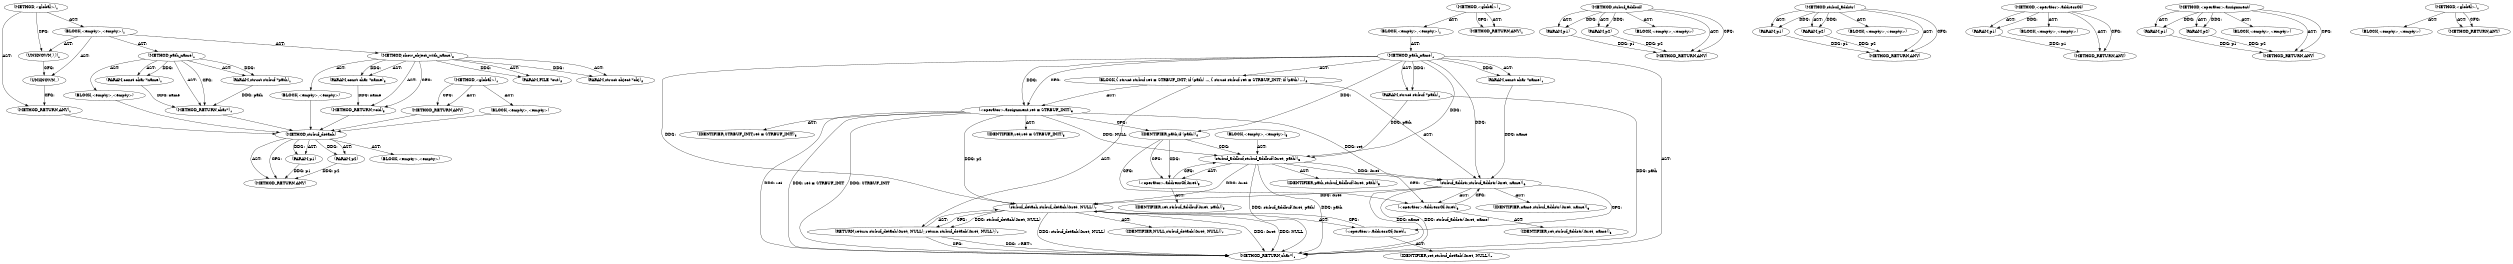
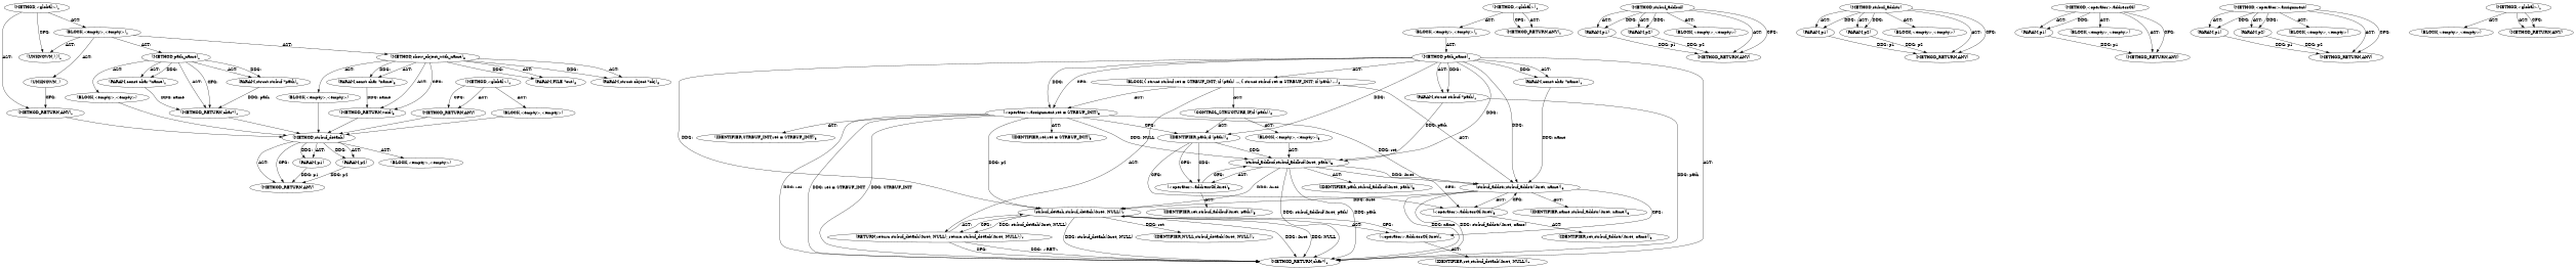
  digraph {
    fontname="DejaVu Serif"
    node [fontname="DejaVu Serif"]
    edge [fontname="DejaVu Serif"]
    n1 [label=<(METHOD,strbuf_detach)>]
    n2 [label=<(PARAM,p1)>]
    n3 [label=<(PARAM,p2)>]
    n4 [label=<(BLOCK,&lt;empty&gt;,&lt;empty&gt;)>]
    n5 [label=<(METHOD_RETURN,ANY)>]
    n6 [label=<(METHOD,&lt;global&gt;)<SUB>1</SUB>>]
    n7 [label=<(BLOCK,&lt;empty&gt;,&lt;empty&gt;)<SUB>1</SUB>>]
    n8 [label=<(METHOD_RETURN,ANY)<SUB>1</SUB>>]
    n9 [label=<(METHOD,path_name)<SUB>1</SUB>>]
    n10 [label=<(PARAM,struct strbuf *path)<SUB>1</SUB>>]
    n11 [label=<(PARAM,const char *name)<SUB>1</SUB>>]
    n12 [label=<(BLOCK,{ 	struct strbuf ret = STRBUF_INIT; 	if (path) ...,{ 	struct strbuf ret = STRBUF_INIT; 	if (path) ...)<SUB>2</SUB>>]
    n13 [label=<(&lt;operator&gt;.assignment,ret = STRBUF_INIT)<SUB>3</SUB>>]
    n14 [label=<(IDENTIFIER,path,if (path))<SUB>4</SUB>>]
    n15 [label=<(strbuf_addbuf,strbuf_addbuf(&amp;ret, path))<SUB>5</SUB>>]
    n16 [label=<(strbuf_addstr,strbuf_addstr(&amp;ret, name))<SUB>6</SUB>>]
    n17 [label=<(strbuf_detach,strbuf_detach(&amp;ret, NULL))<SUB>7</SUB>>]
    n18 [label=<(METHOD_RETURN,char*)<SUB>1</SUB>>]
+   n19 [label=<(CONTROL_STRUCTURE,IF,if (path))<SUB>4</SUB>>]
    n20 [label=<(RETURN,return strbuf_detach(&amp;ret, NULL);,return strbuf_detach(&amp;ret, NULL);)<SUB>7</SUB>>]
    n21 [label=<(IDENTIFIER,ret,ret = STRBUF_INIT)<SUB>3</SUB>>]
    n22 [label=<(IDENTIFIER,STRBUF_INIT,ret = STRBUF_INIT)<SUB>3</SUB>>]
    n23 [label=<(&lt;operator&gt;.addressOf,&amp;ret)<SUB>5</SUB>>]
    n24 [label=<(&lt;operator&gt;.addressOf,&amp;ret)<SUB>6</SUB>>]
    n25 [label=<(IDENTIFIER,path,strbuf_addbuf(&amp;ret, path))<SUB>5</SUB>>]
    n26 [label=<(IDENTIFIER,name,strbuf_addstr(&amp;ret, name))<SUB>6</SUB>>]
    n27 [label=<(&lt;operator&gt;.addressOf,&amp;ret)<SUB>7</SUB>>]
    n28 [label=<(IDENTIFIER,NULL,strbuf_detach(&amp;ret, NULL))<SUB>7</SUB>>]
    n29 [label=<(BLOCK,&lt;empty&gt;,&lt;empty&gt;)<SUB>5</SUB>>]
    n30 [label=<(IDENTIFIER,ret,strbuf_addbuf(&amp;ret, path))<SUB>5</SUB>>]
    n31 [label=<(IDENTIFIER,ret,strbuf_addstr(&amp;ret, name))<SUB>6</SUB>>]
    n32 [label=<(IDENTIFIER,ret,strbuf_detach(&amp;ret, NULL))<SUB>7</SUB>>]
    n33 [label=<(METHOD,strbuf_addbuf)>]
    n34 [label=<(PARAM,p1)>]
    n35 [label=<(PARAM,p2)>]
    n36 [label=<(BLOCK,&lt;empty&gt;,&lt;empty&gt;)>]
    n37 [label=<(METHOD_RETURN,ANY)>]
    n38 [label=<(METHOD,strbuf_addstr)>]
    n39 [label=<(PARAM,p1)>]
    n40 [label=<(PARAM,p2)>]
    n41 [label=<(BLOCK,&lt;empty&gt;,&lt;empty&gt;)>]
    n42 [label=<(METHOD_RETURN,ANY)>]
    n43 [label=<(METHOD,&lt;operator&gt;.addressOf)>]
    n44 [label=<(PARAM,p1)>]
    n45 [label=<(BLOCK,&lt;empty&gt;,&lt;empty&gt;)>]
    n46 [label=<(METHOD_RETURN,ANY)>]
    n47 [label=<(METHOD,&lt;operator&gt;.assignment)>]
    n48 [label=<(PARAM,p1)>]
    n49 [label=<(PARAM,p2)>]
    n50 [label=<(BLOCK,&lt;empty&gt;,&lt;empty&gt;)>]
    n51 [label=<(METHOD_RETURN,ANY)>]
    n52 [label=<(METHOD,&lt;global&gt;)<SUB>1</SUB>>]
    n53 [label=<(BLOCK,&lt;empty&gt;,&lt;empty&gt;)>]
    n54 [label=<(METHOD_RETURN,ANY)>]
    n55 [label=<(METHOD,&lt;global&gt;)<SUB>1</SUB>>]
    n56 [label=<(BLOCK,&lt;empty&gt;,&lt;empty&gt;)<SUB>1</SUB>>]
    n57 [label=<(UNKNOWN,),))<SUB>1</SUB>>]
    n58 [label=<(METHOD_RETURN,ANY)<SUB>1</SUB>>]
    n59 [label=<(METHOD,path_name)<SUB>1</SUB>>]
    n60 [label=<(METHOD,show_object_with_name)<SUB>2</SUB>>]
    n61 [label=<(UNKNOWN,,)>]
    n62 [label=<(PARAM,struct strbuf *path)<SUB>1</SUB>>]
    n63 [label=<(PARAM,const char *name)<SUB>1</SUB>>]
    n64 [label=<(BLOCK,&lt;empty&gt;,&lt;empty&gt;)>]
    n65 [label=<(METHOD_RETURN,char*)<SUB>1</SUB>>]
    n66 [label=<(PARAM,FILE *out)<SUB>2</SUB>>]
    n67 [label=<(PARAM,struct object *obj)<SUB>2</SUB>>]
    n68 [label=<(PARAM,const char *name)<SUB>2</SUB>>]
    n69 [label=<(BLOCK,&lt;empty&gt;,&lt;empty&gt;)>]
    n70 [label=<(METHOD_RETURN,void)<SUB>2</SUB>>]
    n71 [label=<(METHOD,&lt;global&gt;)<SUB>1</SUB>>]
    n72 [label=<(BLOCK,&lt;empty&gt;,&lt;empty&gt;)>]
    n73 [label=<(METHOD_RETURN,ANY)>]
    n1 -> n2 [label="AST: "]
    n1 -> n2 [label="DDG: "]
    n1 -> n3 [label="AST: "]
    n1 -> n3 [label="DDG: "]
    n1 -> n4 [label="AST: "]
    n1 -> n5 [label="AST: "]
    n1 -> n5 [label="CFG: "]
    n2 -> n5 [label="DDG: p1"]
    n3 -> n5 [label="DDG: p2"]
    n6 -> n7 [label="AST: "]
    n6 -> n8 [label="AST: "]
    n6 -> n8 [label="CFG: "]
    n7 -> n9 [label="AST: "]
    n9 -> n10 [label="AST: "]
    n9 -> n10 [label="DDG: "]
    n9 -> n11 [label="AST: "]
    n9 -> n11 [label="DDG: "]
    n9 -> n12 [label="AST: "]
    n9 -> n13 [label="CFG: "]
    n9 -> n13 [label="DDG: "]
    n9 -> n14 [label="DDG: "]
    n9 -> n15 [label="DDG: "]
    n9 -> n16 [label="DDG: "]
    n9 -> n17 [label="DDG: "]
    n9 -> n18 [label="AST: "]
    n10 -> n15 [label="DDG: path"]
    n10 -> n18 [label="DDG: path"]
    n11 -> n16 [label="DDG: name"]
    n12 -> n13 [label="AST: "]
    n12 -> n16 [label="AST: "]
+   n12 -> n19 [label="AST: "]
    n12 -> n20 [label="AST: "]
    n13 -> n14 [label="CFG: "]
    n13 -> n15 [label="DDG: NULL"]
    n13 -> n16 [label="DDG: ret"]
    n13 -> n17 [label="DDG: p2"]
    n13 -> n18 [label="DDG: ret"]
    n13 -> n18 [label="DDG: ret = STRBUF_INIT"]
    n13 -> n18 [label="DDG: STRBUF_INIT"]
    n13 -> n21 [label="AST: "]
    n13 -> n22 [label="AST: "]
    n14 -> n15 [label="CDG: "]
    n14 -> n23 [label="CFG: "]
    n14 -> n23 [label="CDG: "]
    n14 -> n24 [label="CFG: "]
    n15 -> n16 [label="DDG: &amp;ret"]
    n15 -> n17 [label="DDG: &amp;ret"]
    n15 -> n18 [label="DDG: path"]
    n15 -> n18 [label="DDG: strbuf_addbuf(&amp;ret, path)"]
    n15 -> n23 [label="AST: "]
    n15 -> n24 [label="CFG: "]
    n15 -> n25 [label="AST: "]
    n16 -> n17 [label="DDG: &amp;ret"]
    n16 -> n18 [label="DDG: name"]
    n16 -> n18 [label="DDG: strbuf_addstr(&amp;ret, name)"]
    n16 -> n24 [label="AST: "]
    n16 -> n26 [label="AST: "]
    n16 -> n27 [label="CFG: "]
    n17 -> n18 [label="DDG: &amp;ret"]
    n17 -> n18 [label="DDG: NULL"]
    n17 -> n18 [label="DDG: strbuf_detach(&amp;ret, NULL)"]
    n17 -> n20 [label="CFG: "]
    n17 -> n20 [label="DDG: strbuf_detach(&amp;ret, NULL)"]
    n17 -> n27 [label="AST: "]
-   n17 -> n28 [label="AST: "]
+   n17 -> n28 [label="DDG: ret"]
+   n19 -> n14 [label="AST: "]
+   n19 -> n29 [label="AST: "]
    n20 -> n17 [label="AST: "]
    n20 -> n18 [label="CFG: "]
    n20 -> n18 [label="DDG: &lt;RET&gt;"]
    n23 -> n15 [label="CFG: "]
    n23 -> n30 [label="AST: "]
    n24 -> n16 [label="CFG: "]
    n24 -> n31 [label="AST: "]
    n27 -> n17 [label="CFG: "]
    n27 -> n32 [label="AST: "]
    n29 -> n15 [label="AST: "]
    n33 -> n34 [label="AST: "]
    n33 -> n34 [label="DDG: "]
    n33 -> n35 [label="AST: "]
    n33 -> n35 [label="DDG: "]
    n33 -> n36 [label="AST: "]
    n33 -> n37 [label="AST: "]
    n33 -> n37 [label="CFG: "]
    n34 -> n37 [label="DDG: p1"]
    n35 -> n37 [label="DDG: p2"]
    n38 -> n39 [label="AST: "]
    n38 -> n39 [label="DDG: "]
    n38 -> n40 [label="AST: "]
    n38 -> n40 [label="DDG: "]
    n38 -> n41 [label="AST: "]
    n38 -> n42 [label="AST: "]
    n38 -> n42 [label="CFG: "]
    n39 -> n42 [label="DDG: p1"]
    n40 -> n42 [label="DDG: p2"]
    n43 -> n44 [label="AST: "]
    n43 -> n44 [label="DDG: "]
    n43 -> n45 [label="AST: "]
    n43 -> n46 [label="AST: "]
    n43 -> n46 [label="CFG: "]
    n44 -> n46 [label="DDG: p1"]
    n47 -> n48 [label="AST: "]
    n47 -> n48 [label="DDG: "]
    n47 -> n49 [label="AST: "]
    n47 -> n49 [label="DDG: "]
    n47 -> n50 [label="AST: "]
    n47 -> n51 [label="AST: "]
    n47 -> n51 [label="CFG: "]
    n48 -> n51 [label="DDG: p1"]
    n49 -> n51 [label="DDG: p2"]
    n52 -> n53 [label="AST: "]
    n52 -> n54 [label="AST: "]
    n52 -> n54 [label="CFG: "]
    n55 -> n56 [label="AST: "]
    n55 -> n57 [label="CFG: "]
    n55 -> n58 [label="AST: "]
    n56 -> n57 [label="AST: "]
    n56 -> n59 [label="AST: "]
    n56 -> n60 [label="AST: "]
    n56 -> n61 [label="AST: "]
-   n57 -> n61 [label="CFG: "]
    n58 -> n1
    n59 -> n62 [label="AST: "]
    n59 -> n62 [label="DDG: "]
    n59 -> n63 [label="AST: "]
    n59 -> n63 [label="DDG: "]
    n59 -> n64 [label="AST: "]
    n59 -> n65 [label="AST: "]
    n59 -> n65 [label="CFG: "]
    n60 -> n66 [label="AST: "]
    n60 -> n66 [label="DDG: "]
    n60 -> n67 [label="AST: "]
    n60 -> n67 [label="DDG: "]
    n60 -> n68 [label="AST: "]
    n60 -> n68 [label="DDG: "]
    n60 -> n69 [label="AST: "]
    n60 -> n70 [label="AST: "]
    n60 -> n70 [label="CFG: "]
    n61 -> n58 [label="CFG: "]
    n62 -> n65 [label="DDG: path"]
    n63 -> n65 [label="DDG: name"]
    n64 -> n1
    n65 -> n1
    n68 -> n70 [label="DDG: name"]
    n69 -> n1
    n70 -> n1
    n71 -> n72 [label="AST: "]
    n71 -> n73 [label="AST: "]
    n71 -> n73 [label="CFG: "]
    n72 -> n1
    n73 -> n1
  }
